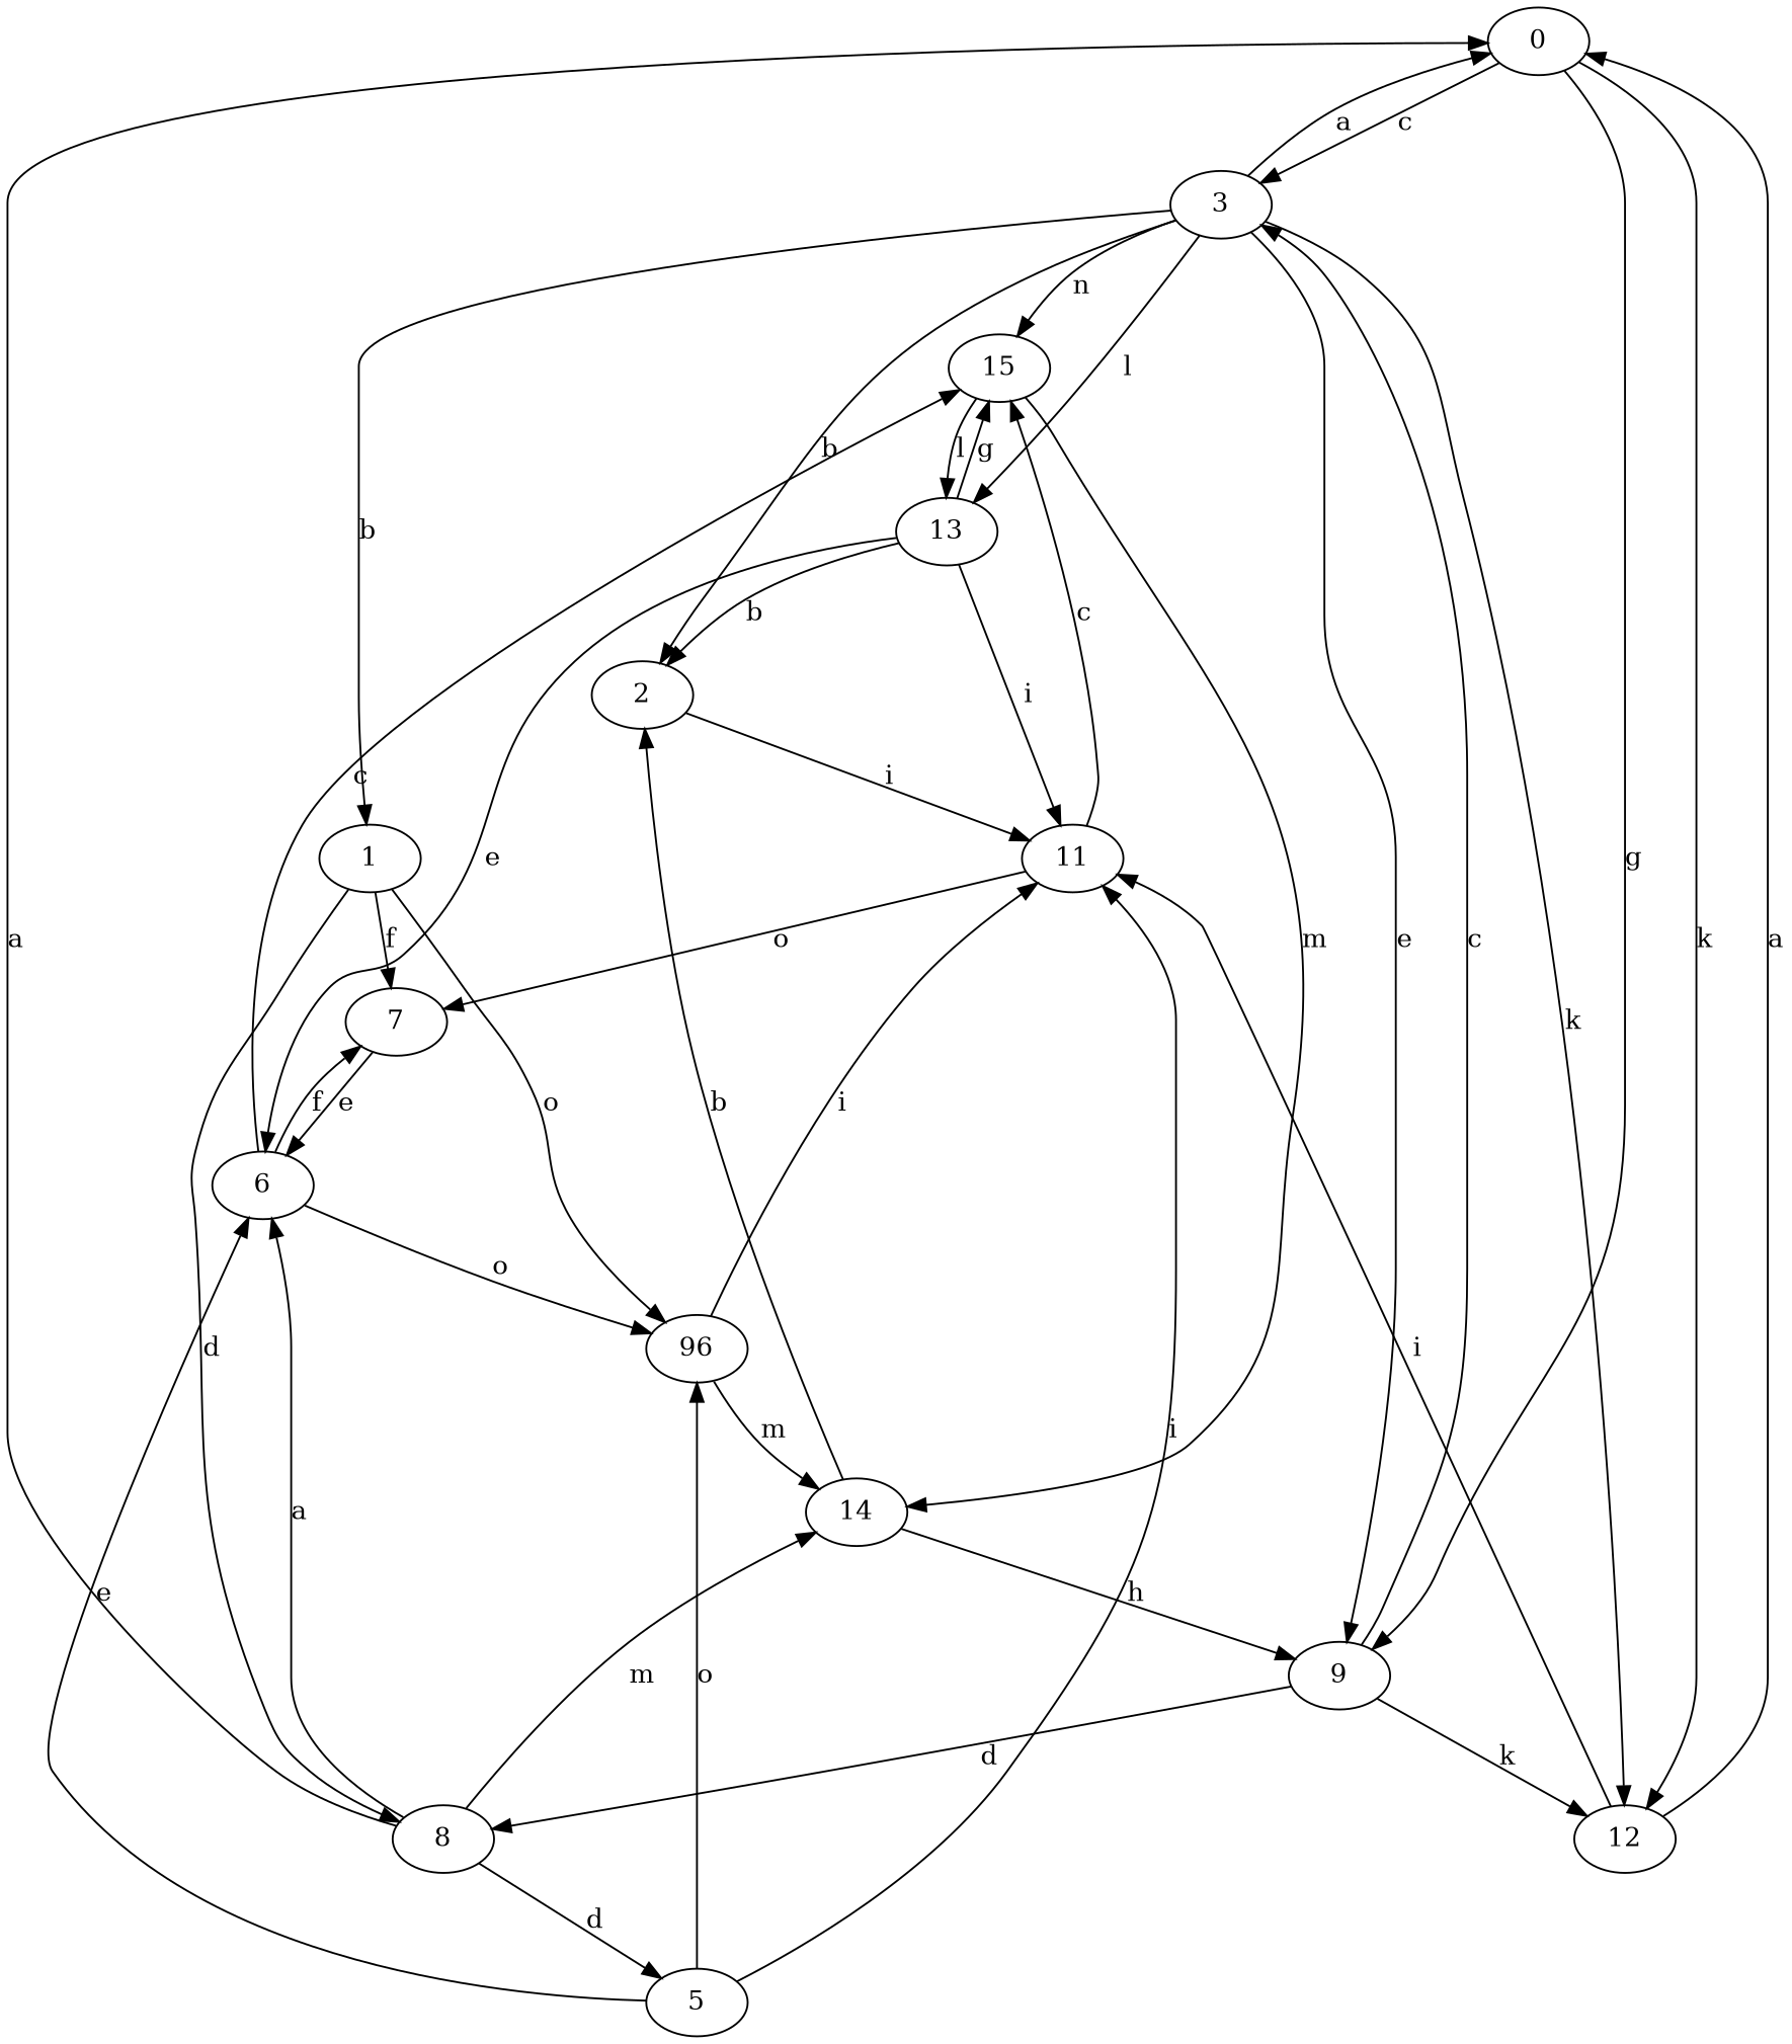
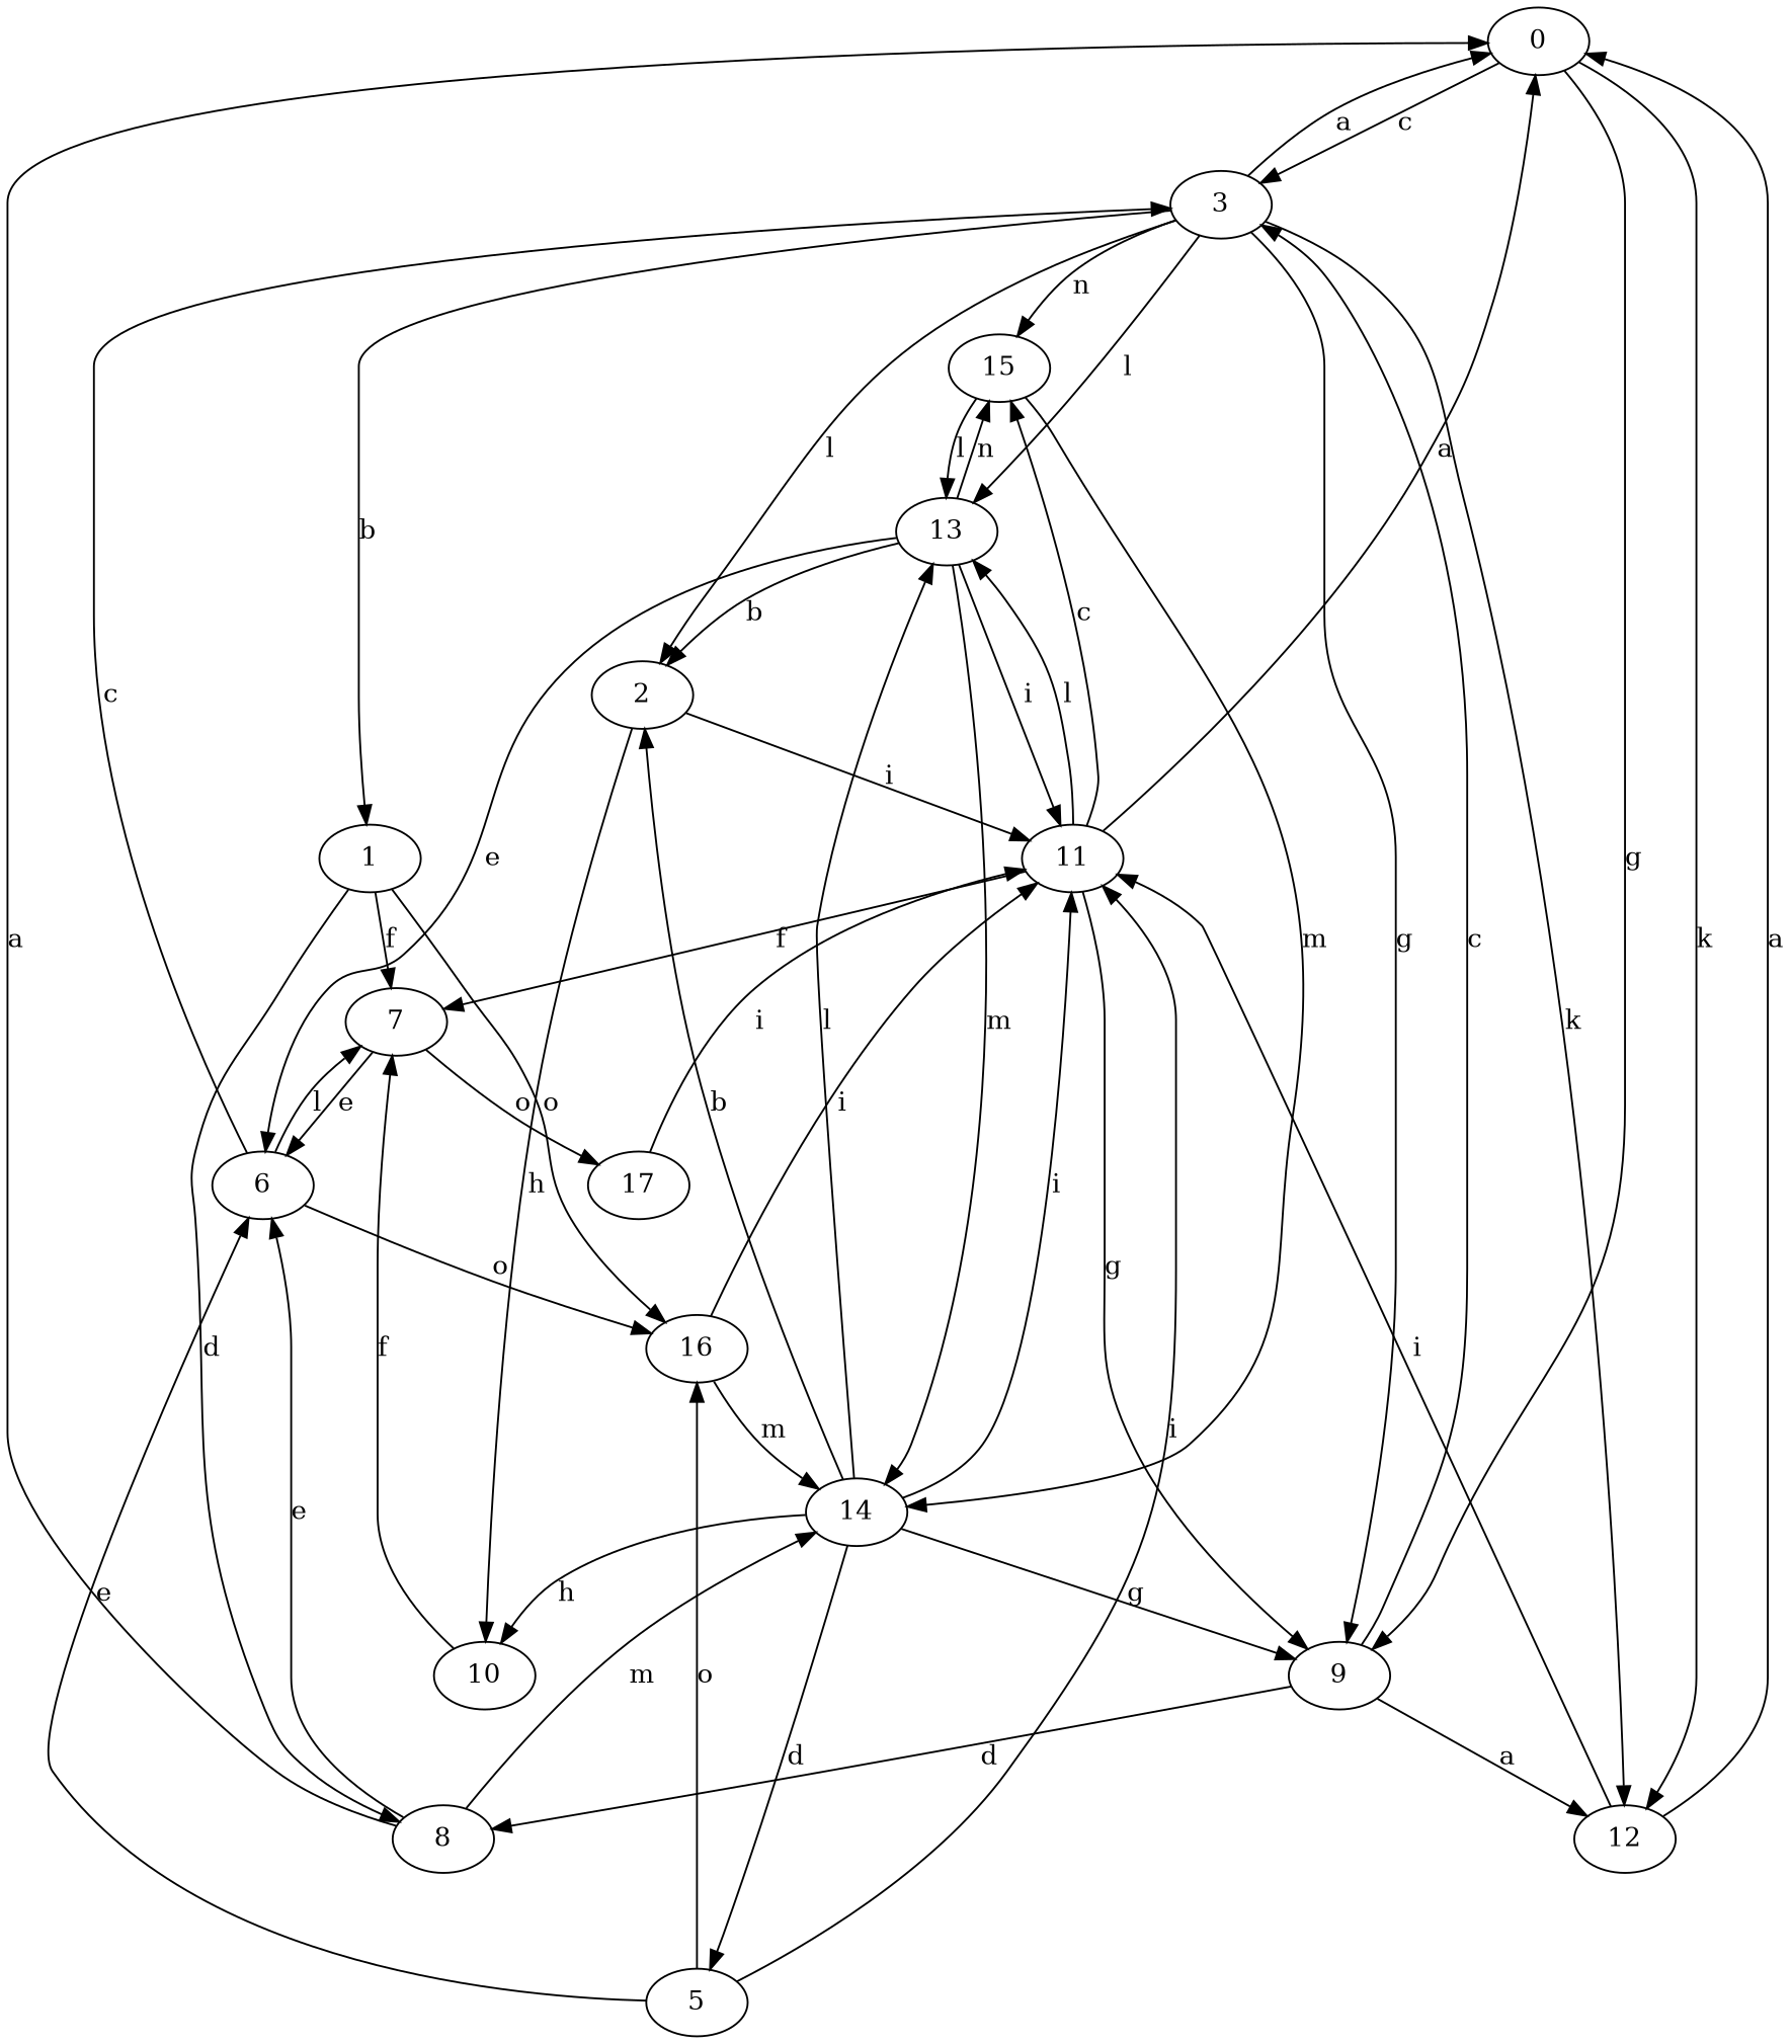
  strict digraph {
    0
    3
    9
    12
    1
    2
    13
    15
    n9 [label=8]
    11
    7
-   16 [label=96]
+   16
    6
    14
+   17
+   10
    5
    0 -> 3 [label=c]
    0 -> 9 [label=g]
    0 -> 12 [label=k]
    3 -> 0 [label=a]
-   3 -> 9 [label=e]
+   3 -> 9 [label=g]
    3 -> 12 [label=k]
    3 -> 1 [label=b]
-   3 -> 2 [label=b]
+   3 -> 2 [label=l]
    3 -> 13 [label=l]
    3 -> 15 [label=n]
    9 -> 3 [label=c]
-   9 -> 12 [label=k]
+   9 -> 12 [label=a]
    9 -> n9 [label=d]
    12 -> 0 [label=a]
    12 -> 11 [label=i]
    1 -> n9 [label=d]
    1 -> 7 [label=f]
    1 -> 16 [label=o]
    2 -> 11 [label=i]
+   2 -> 10 [label=h]
    13 -> 2 [label=b]
-   13 -> 15 [label=g]
+   13 -> 15 [label=n]
    13 -> 11 [label=i]
    13 -> 6 [label=e]
+   13 -> 14 [label=m]
    15 -> 13 [label=l]
    15 -> 14 [label=m]
    n9 -> 0 [label=a]
-   n9 -> 6 [label=a]
+   n9 -> 6 [label=e]
    n9 -> 14 [label=m]
+   11 -> 0 [label=a]
+   11 -> 9 [label=g]
+   11 -> 13 [label=l]
    11 -> 15 [label=c]
-   11 -> 7 [label=o]
+   11 -> 7 [label=f]
    7 -> 6 [label=e]
+   7 -> 17 [label=o]
    16 -> 11 [label=i]
    16 -> 14 [label=m]
-   6 -> 15 [label=c]
-   6 -> 7 [label=f]
+   6 -> 3 [label=c]
+   6 -> 7 [label=l]
    6 -> 16 [label=o]
-   14 -> 9 [label=h]
+   14 -> 9 [label=g]
    14 -> 2 [label=b]
-   n9 -> 5 [label=d]
+   14 -> 13 [label=l]
+   14 -> 11 [label=i]
+   14 -> 10 [label=h]
+   14 -> 5 [label=d]
+   17 -> 11 [label=i]
+   10 -> 7 [label=f]
    5 -> 11 [label=i]
    5 -> 16 [label=o]
    5 -> 6 [label=e]
  }
